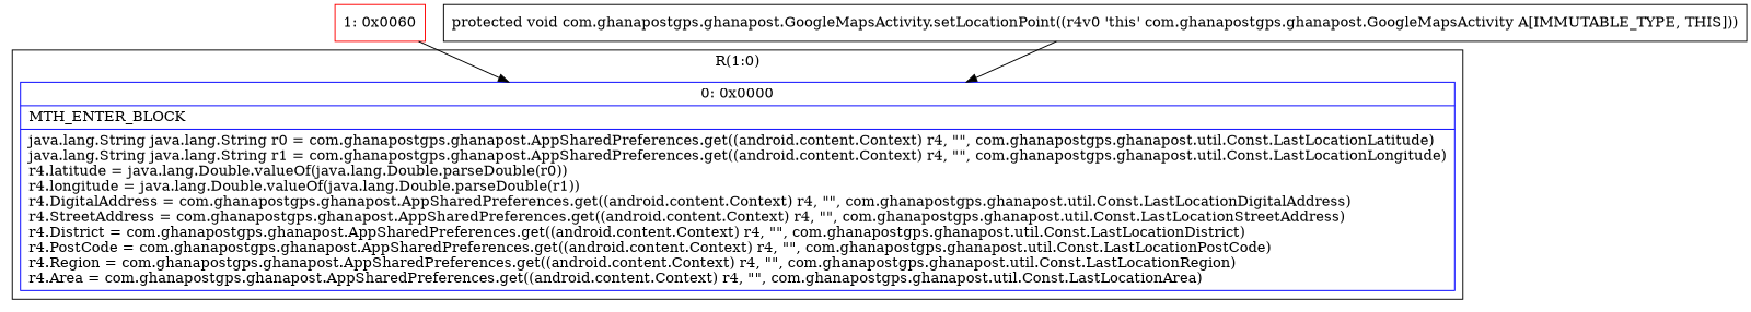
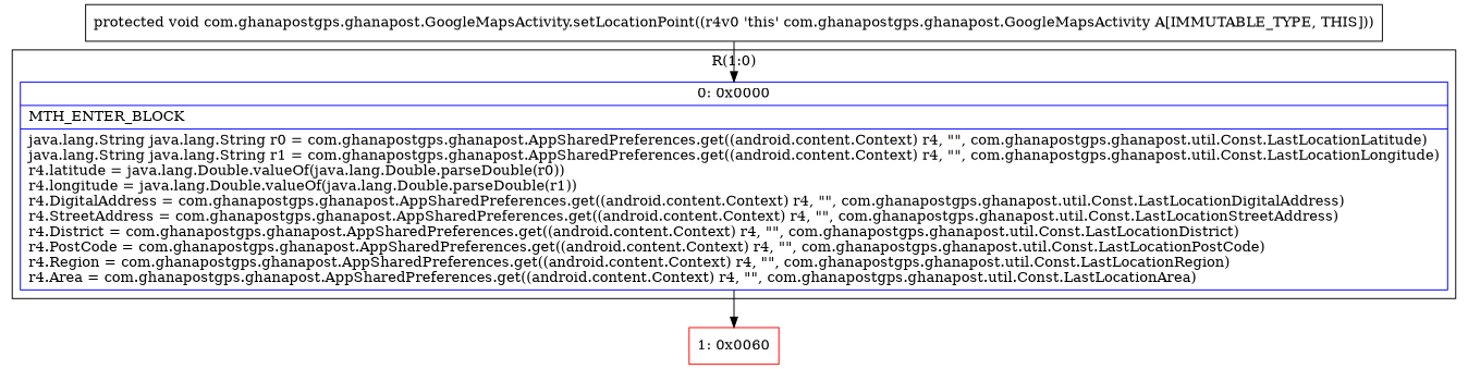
  digraph {
    node [shape=record]
    n1 [color=blue label="{0\:\ 0x0000|MTH_ENTER_BLOCK\l|java.lang.String java.lang.String r0 = com.ghanapostgps.ghanapost.AppSharedPreferences.get((android.content.Context) r4, \"\", com.ghanapostgps.ghanapost.util.Const.LastLocationLatitude)\ljava.lang.String java.lang.String r1 = com.ghanapostgps.ghanapost.AppSharedPreferences.get((android.content.Context) r4, \"\", com.ghanapostgps.ghanapost.util.Const.LastLocationLongitude)\lr4.latitude = java.lang.Double.valueOf(java.lang.Double.parseDouble(r0))\lr4.longitude = java.lang.Double.valueOf(java.lang.Double.parseDouble(r1))\lr4.DigitalAddress = com.ghanapostgps.ghanapost.AppSharedPreferences.get((android.content.Context) r4, \"\", com.ghanapostgps.ghanapost.util.Const.LastLocationDigitalAddress)\lr4.StreetAddress = com.ghanapostgps.ghanapost.AppSharedPreferences.get((android.content.Context) r4, \"\", com.ghanapostgps.ghanapost.util.Const.LastLocationStreetAddress)\lr4.District = com.ghanapostgps.ghanapost.AppSharedPreferences.get((android.content.Context) r4, \"\", com.ghanapostgps.ghanapost.util.Const.LastLocationDistrict)\lr4.PostCode = com.ghanapostgps.ghanapost.AppSharedPreferences.get((android.content.Context) r4, \"\", com.ghanapostgps.ghanapost.util.Const.LastLocationPostCode)\lr4.Region = com.ghanapostgps.ghanapost.AppSharedPreferences.get((android.content.Context) r4, \"\", com.ghanapostgps.ghanapost.util.Const.LastLocationRegion)\lr4.Area = com.ghanapostgps.ghanapost.AppSharedPreferences.get((android.content.Context) r4, \"\", com.ghanapostgps.ghanapost.util.Const.LastLocationArea)\l}"]
    n2 [color=red label="{1\:\ 0x0060}"]
    n3 [label="{protected void com.ghanapostgps.ghanapost.GoogleMapsActivity.setLocationPoint((r4v0 'this' com.ghanapostgps.ghanapost.GoogleMapsActivity A[IMMUTABLE_TYPE, THIS])) }"]
    subgraph cluster_1 {
      label="R(1:0)"
      n1
    }
-   n2 -> n1
+   n1 -> n2
    n3 -> n1
  }
